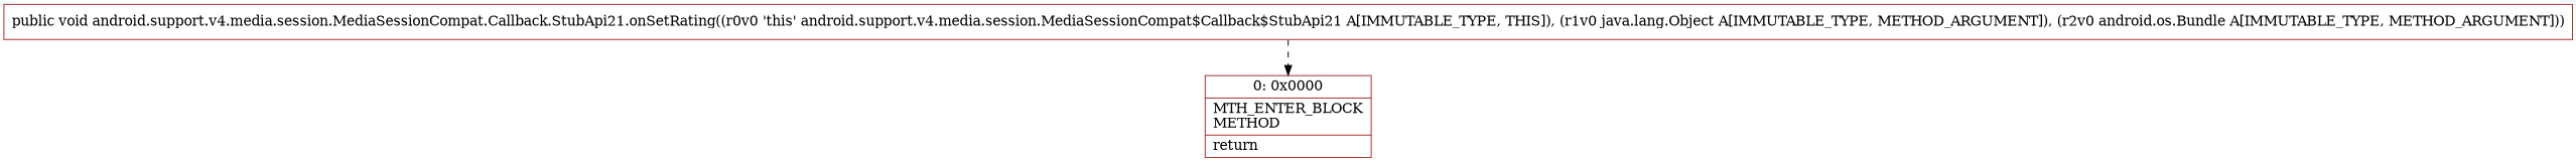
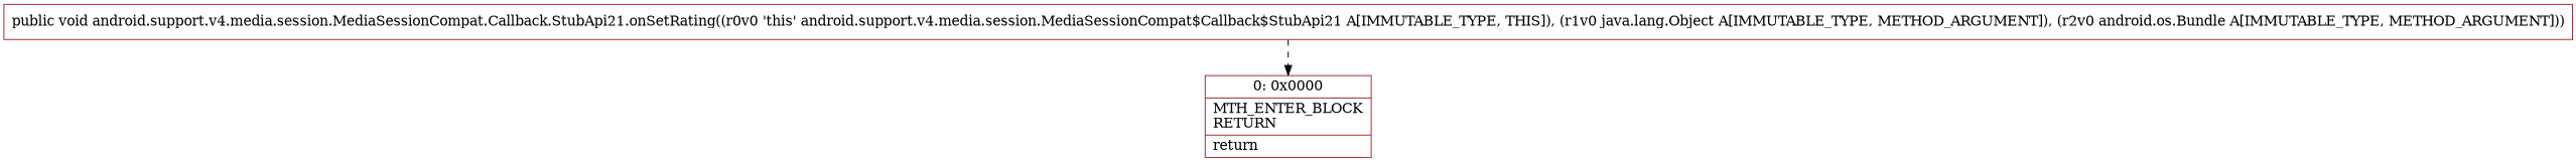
  digraph {
    node [shape=record color=brown]
-   n1 [label="{0\:\ 0x0000|MTH_ENTER_BLOCK\lMETHOD\l|return\l}"]
+   n1 [label="{0\:\ 0x0000|MTH_ENTER_BLOCK\lRETURN\l|return\l}"]
    n2 [label="{public void android.support.v4.media.session.MediaSessionCompat.Callback.StubApi21.onSetRating((r0v0 'this' android.support.v4.media.session.MediaSessionCompat$Callback$StubApi21 A[IMMUTABLE_TYPE, THIS]), (r1v0 java.lang.Object A[IMMUTABLE_TYPE, METHOD_ARGUMENT]), (r2v0 android.os.Bundle A[IMMUTABLE_TYPE, METHOD_ARGUMENT])) }"]
    n2 -> n1 [style=dashed]
  }
